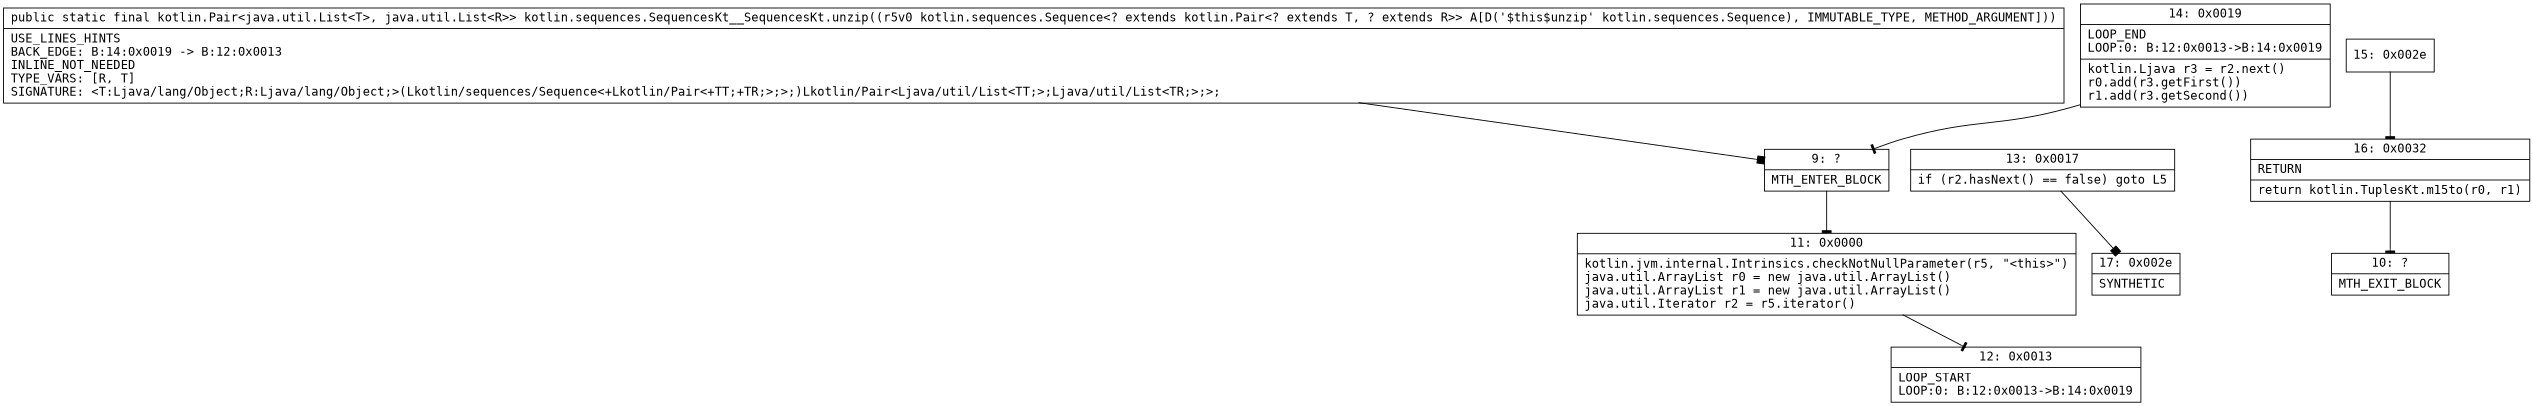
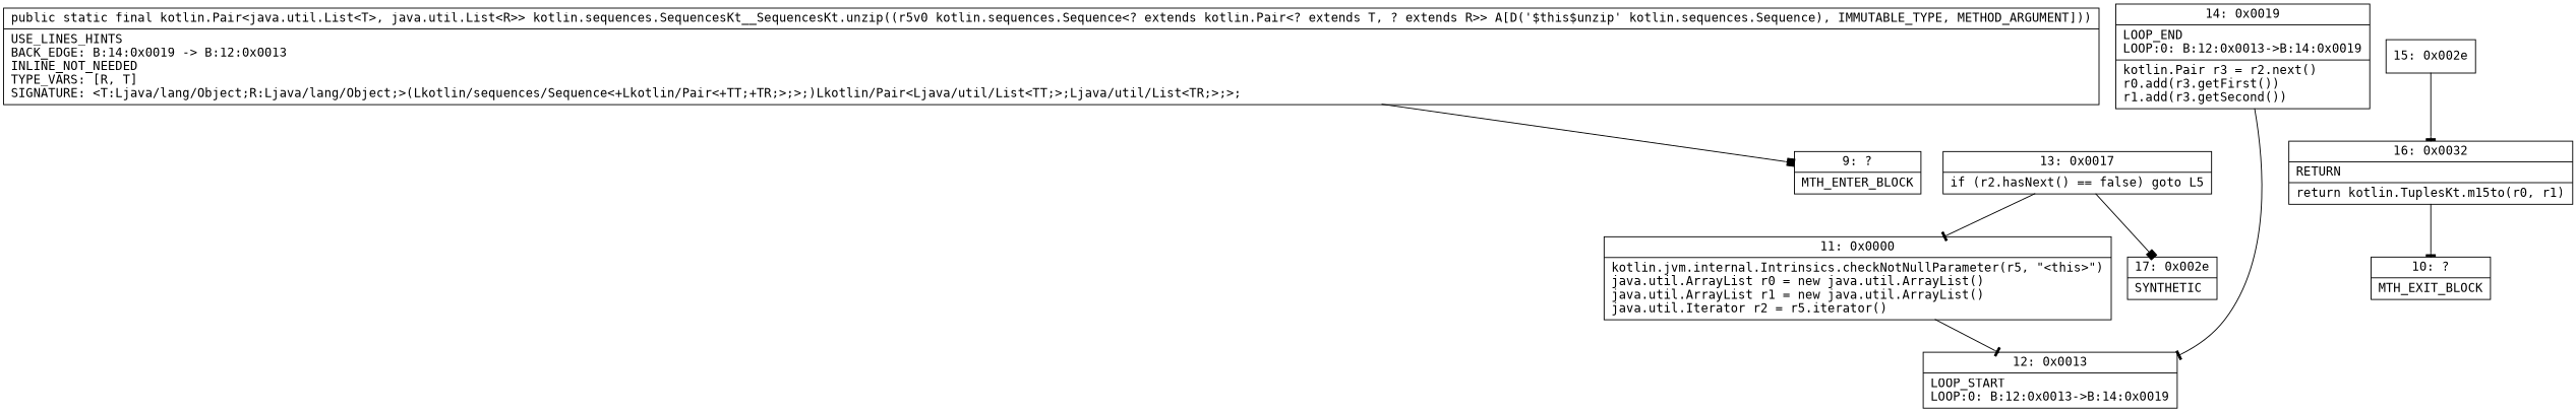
  digraph {
    fontname="DejaVu Sans Mono"
    node [fontname="DejaVu Sans Mono" shape=record]
    edge [arrowhead=tee fontname="DejaVu Sans Mono"]
    n1 [label="{9\:\ ?|MTH_ENTER_BLOCK\l}"]
    n2 [label="{11\:\ 0x0000|kotlin.jvm.internal.Intrinsics.checkNotNullParameter(r5, \"\<this\>\")\ljava.util.ArrayList r0 = new java.util.ArrayList()\ljava.util.ArrayList r1 = new java.util.ArrayList()\ljava.util.Iterator r2 = r5.iterator()\l}"]
    n3 [label="{12\:\ 0x0013|LOOP_START\lLOOP:0: B:12:0x0013\-\>B:14:0x0019\l}"]
    n4 [label="{13\:\ 0x0017|if (r2.hasNext() == false) goto L5\l}"]
    n5 [label="{17\:\ 0x002e|SYNTHETIC\l}"]
-   n6 [label="{14\:\ 0x0019|LOOP_END\lLOOP:0: B:12:0x0013\-\>B:14:0x0019\l|kotlin.Ljava r3 = r2.next()\lr0.add(r3.getFirst())\lr1.add(r3.getSecond())\l}"]
+   n6 [label="{14\:\ 0x0019|LOOP_END\lLOOP:0: B:12:0x0013\-\>B:14:0x0019\l|kotlin.Pair r3 = r2.next()\lr0.add(r3.getFirst())\lr1.add(r3.getSecond())\l}"]
    n7 [label="{15\:\ 0x002e}"]
    n8 [label="{16\:\ 0x0032|RETURN\l|return kotlin.TuplesKt.m15to(r0, r1)\l}"]
    n9 [label="{10\:\ ?|MTH_EXIT_BLOCK\l}"]
    n10 [label="{public static final kotlin.Pair\<java.util.List\<T\>, java.util.List\<R\>\> kotlin.sequences.SequencesKt__SequencesKt.unzip((r5v0 kotlin.sequences.Sequence\<? extends kotlin.Pair\<? extends T, ? extends R\>\> A[D('$this$unzip' kotlin.sequences.Sequence), IMMUTABLE_TYPE, METHOD_ARGUMENT]))  | USE_LINES_HINTS\lBACK_EDGE: B:14:0x0019 \-\> B:12:0x0013\lINLINE_NOT_NEEDED\lTYPE_VARS: [R, T]\lSIGNATURE: \<T:Ljava\/lang\/Object;R:Ljava\/lang\/Object;\>(Lkotlin\/sequences\/Sequence\<+Lkotlin\/Pair\<+TT;+TR;\>;\>;)Lkotlin\/Pair\<Ljava\/util\/List\<TT;\>;Ljava\/util\/List\<TR;\>;\>;\l}"]
-   n1 -> n2
+   n4 -> n2
    n2 -> n3
    n4 -> n5 [arrowhead=box]
-   n6 -> n1
+   n6 -> n3
    n7 -> n8
    n8 -> n9
    n10 -> n1 [arrowhead=box]
  }
